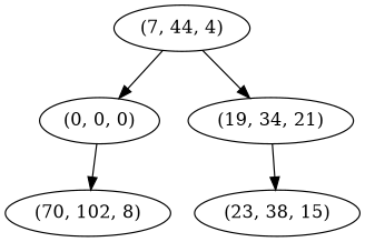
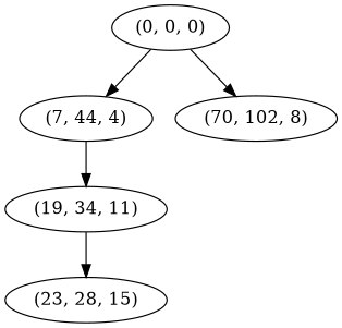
  digraph {
    "(0, 0, 0)"
    "(7, 44, 4)"
    n3 [label="(70, 102, 8)"]
-   "(19, 34, 11)" [label="(19, 34, 21)"]
-   "(23, 28, 15)" [label="(23, 38, 15)"]
-   "(7, 44, 4)" -> "(0, 0, 0)"
+   "(19, 34, 11)"
+   "(23, 28, 15)"
+   "(0, 0, 0)" -> "(7, 44, 4)"
    "(0, 0, 0)" -> n3
    "(7, 44, 4)" -> "(19, 34, 11)"
    "(19, 34, 11)" -> "(23, 28, 15)"
  }
